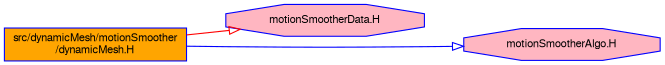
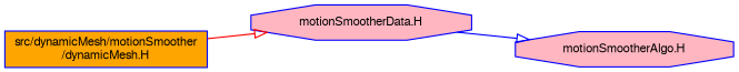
  digraph {
    rankdir=LR
    node [color=blue fillcolor=lightpink fontname=FreeSans fontsize=10 shape=octagon style=filled]
    edge [arrowhead=onormal fontname=FreeSans fontsize=10 labelfontname=FreeSans labelfontsize=10 style=solid]
    n1 [fillcolor=orange fontcolor=black height=0.2 label="src/dynamicMesh/motionSmoother\l/dynamicMesh.H" shape=box width=0.4]
    n2 [height=0.2 label="motionSmootherData.H" width=0.4]
    n3 [height=0.2 label="motionSmootherAlgo.H" width=0.4]
    n1 -> n2 [color=red]
-   n1 -> n3 [color=blue]
+   n2 -> n3 [color=blue]
  }
